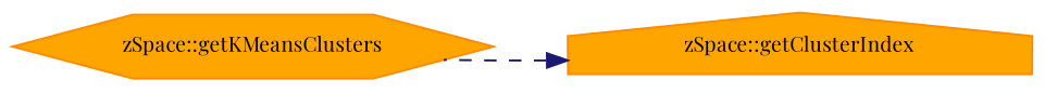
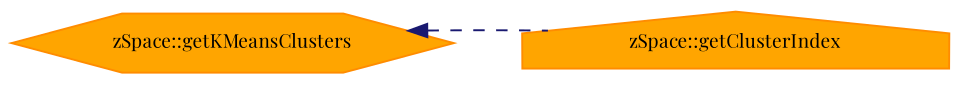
  digraph {
    rankdir=RL
    fontname="Playfair Display"
    node [color=darkorange fillcolor=orange fontname="Playfair Display" fontsize=10 style=filled]
    n1 [fontcolor=black height=0.2 label="zSpace::getClusterIndex" shape=house width=0.4]
    n2 [height=0.2 label="zSpace::getKMeansClusters" shape=hexagon width=0.4]
-   n1 -> n2 [color=midnightblue dir=back fontname="Playfair Display" fontsize=10 labelfontname=Helvetica labelfontsize=10 style=dashed]
+   n2 -> n1 [color=midnightblue dir=back fontname="Playfair Display" fontsize=10 labelfontname=Helvetica labelfontsize=10 style=dashed]
  }
